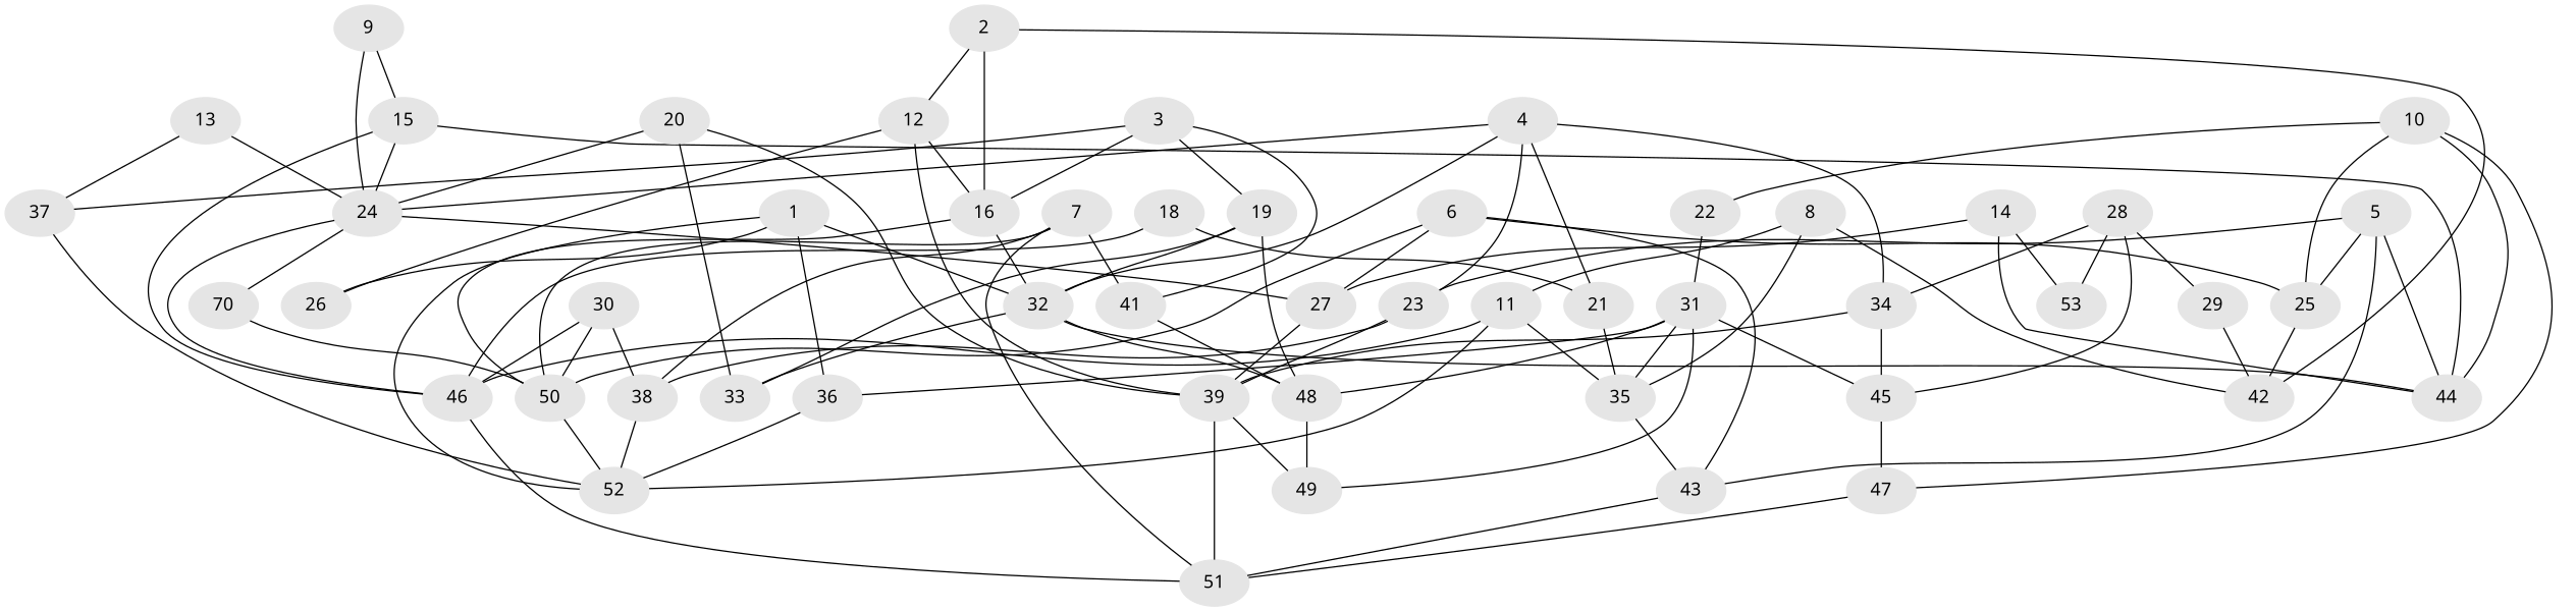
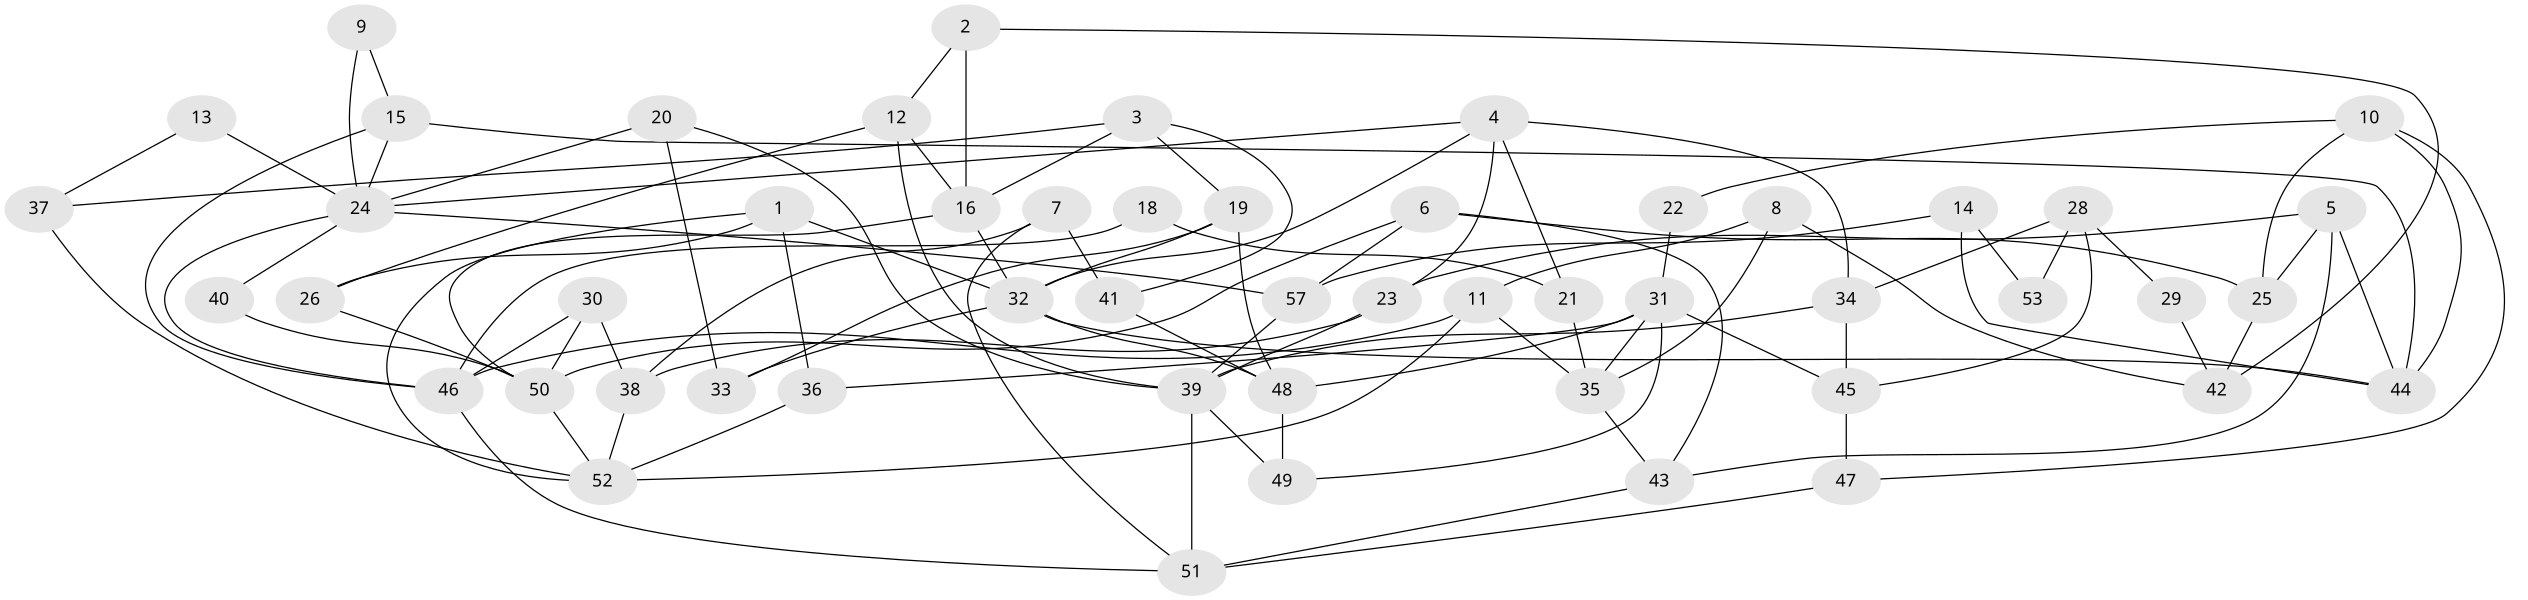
  graph {
    fontname="Noto Sans"
    node [color=gray90 fontname="Noto Sans" style=filled]
    edge [fontname="Noto Sans"]
    1
    26
    32
    36
    52
    50
    44
    33
    48
    2
    12
    16
    42
    39
    3
    19
    37
    41
    4
    21
    23
    24
    34
    35
    38
-   27
+   27 [label=57]
    46
-   40 [label=70]
+   40
    45
    5
    25
    43
    51
    6
    7
    8
    11
    9
    15
    10
    22
    47
    31
    49
    13
    14
    53
    28
    29
    18
    20
    30
    1 -- 26
    1 -- 32
    1 -- 36
    1 -- 52
-   7 -- 50
+   26 -- 50
    32 -- 44
    32 -- 33
    32 -- 48
    36 -- 52
    50 -- 52
    48 -- 49
    2 -- 12
    2 -- 16
    2 -- 42
    12 -- 26
    12 -- 16
    12 -- 39
    16 -- 32
    16 -- 50
    39 -- 51
    39 -- 49
    3 -- 16
    3 -- 19
    3 -- 37
    3 -- 41
    19 -- 32
    19 -- 33
    19 -- 48
    37 -- 52
    41 -- 48
    4 -- 32
    4 -- 21
    4 -- 23
    4 -- 24
    4 -- 34
    21 -- 35
    23 -- 39
    23 -- 38
    24 -- 27
    24 -- 46
    24 -- 40
    34 -- 39
    34 -- 45
    35 -- 43
    38 -- 52
    27 -- 39
    46 -- 51
    40 -- 50
    45 -- 47
    5 -- 44
    5 -- 23
    5 -- 25
    5 -- 43
    25 -- 42
    43 -- 51
    6 -- 50
    6 -- 27
    6 -- 25
    6 -- 43
    7 -- 41
    7 -- 38
    7 -- 51
    8 -- 42
    8 -- 35
    8 -- 11
    11 -- 52
    11 -- 35
    11 -- 46
    9 -- 24
    9 -- 15
    15 -- 44
    15 -- 24
    15 -- 46
    10 -- 44
    10 -- 25
    10 -- 22
    10 -- 47
    22 -- 31
    47 -- 51
    31 -- 36
    31 -- 48
    31 -- 35
    31 -- 45
    31 -- 49
    13 -- 37
    13 -- 24
    14 -- 44
    14 -- 27
    14 -- 53
    28 -- 34
    28 -- 45
    28 -- 53
    28 -- 29
    29 -- 42
    18 -- 21
    18 -- 46
    20 -- 33
    20 -- 39
    20 -- 24
    30 -- 50
    30 -- 38
    30 -- 46
  }
